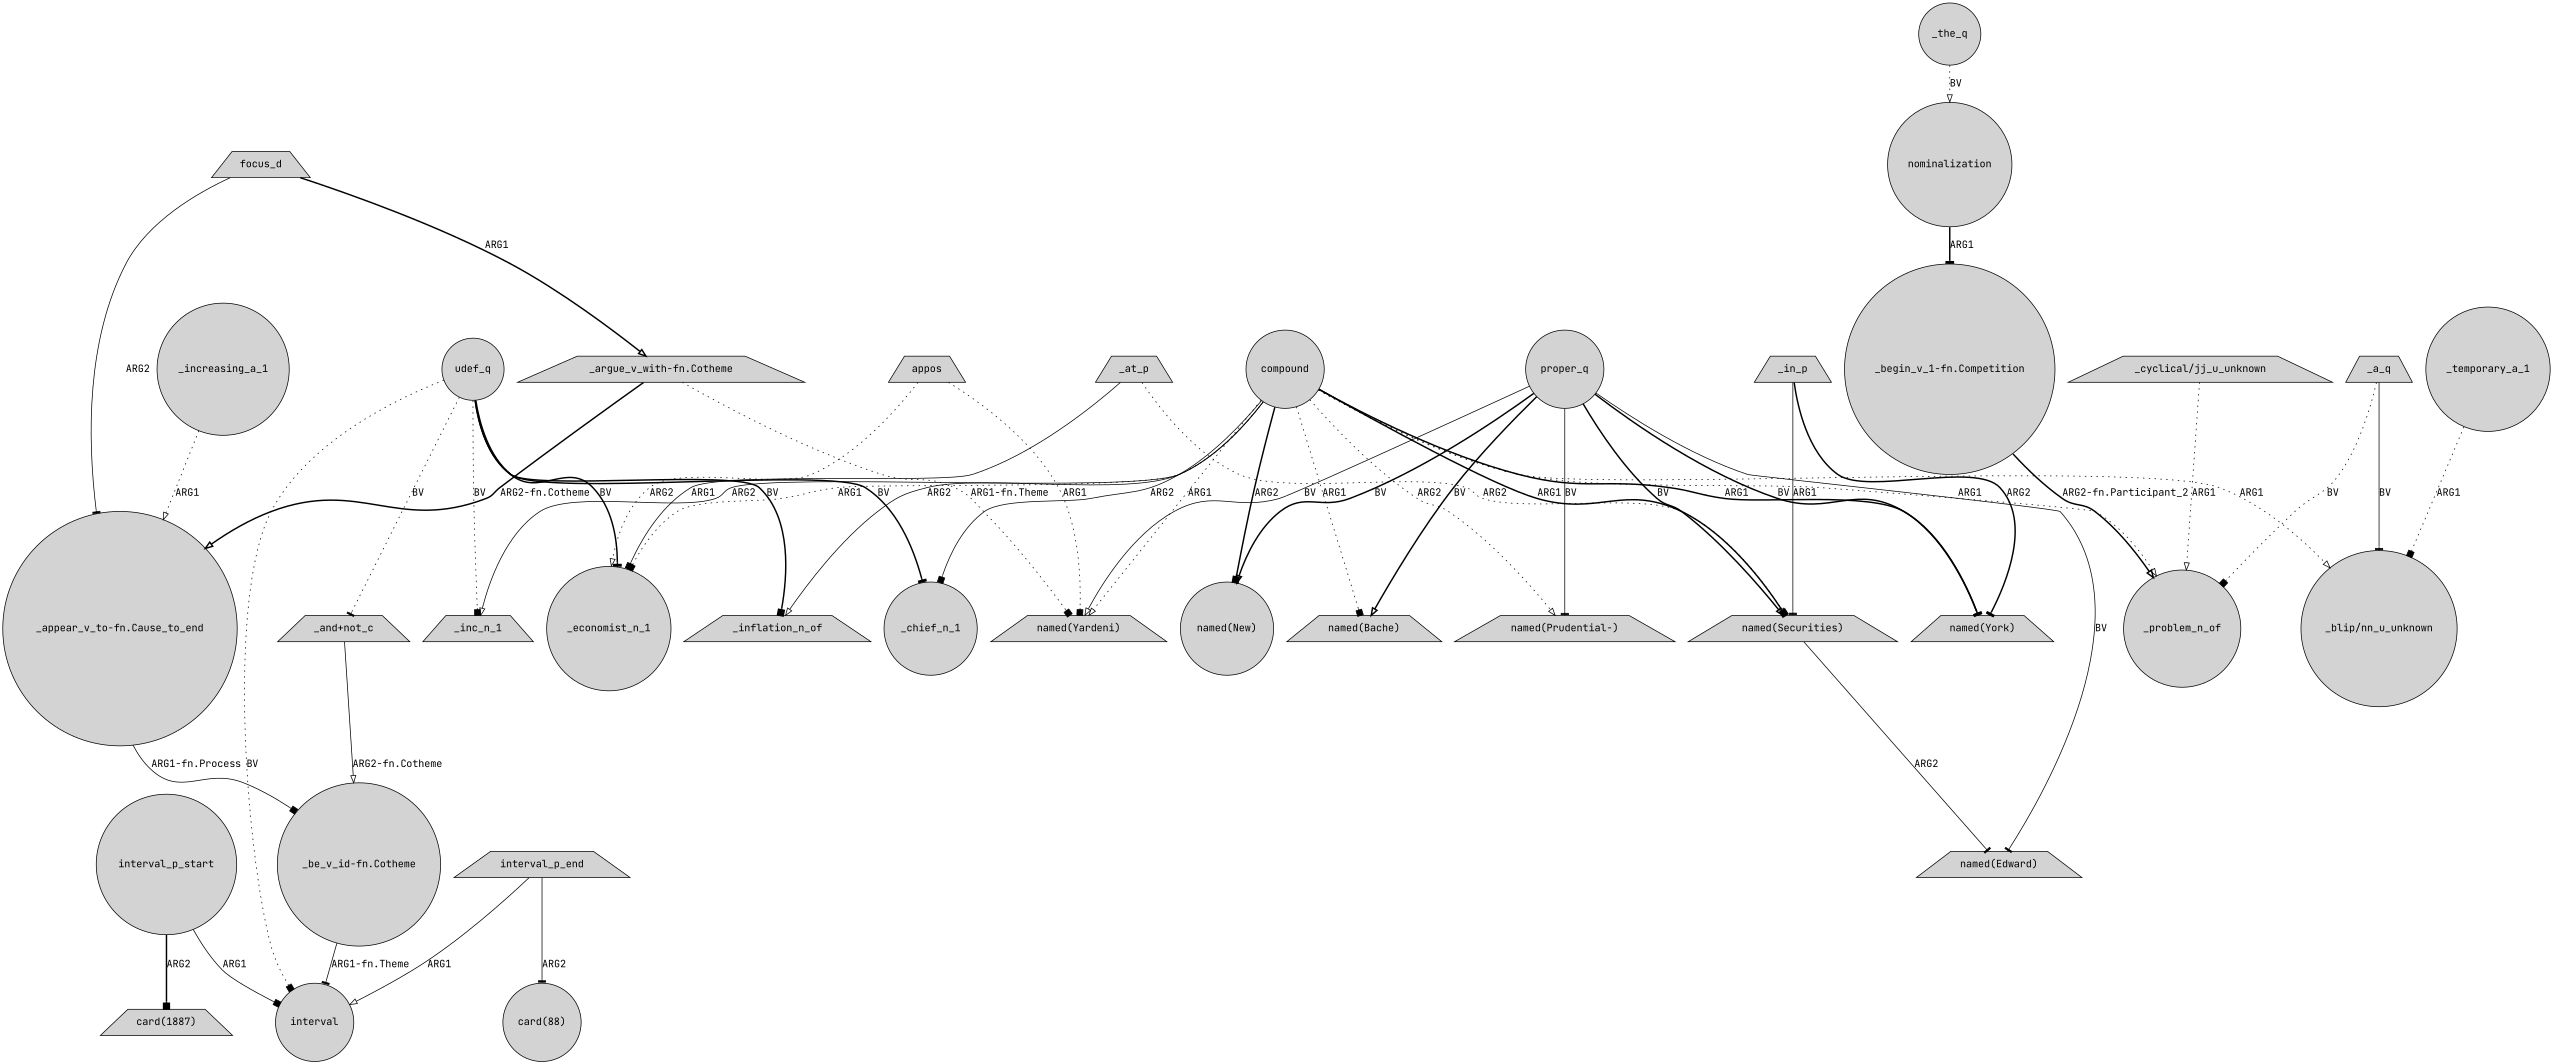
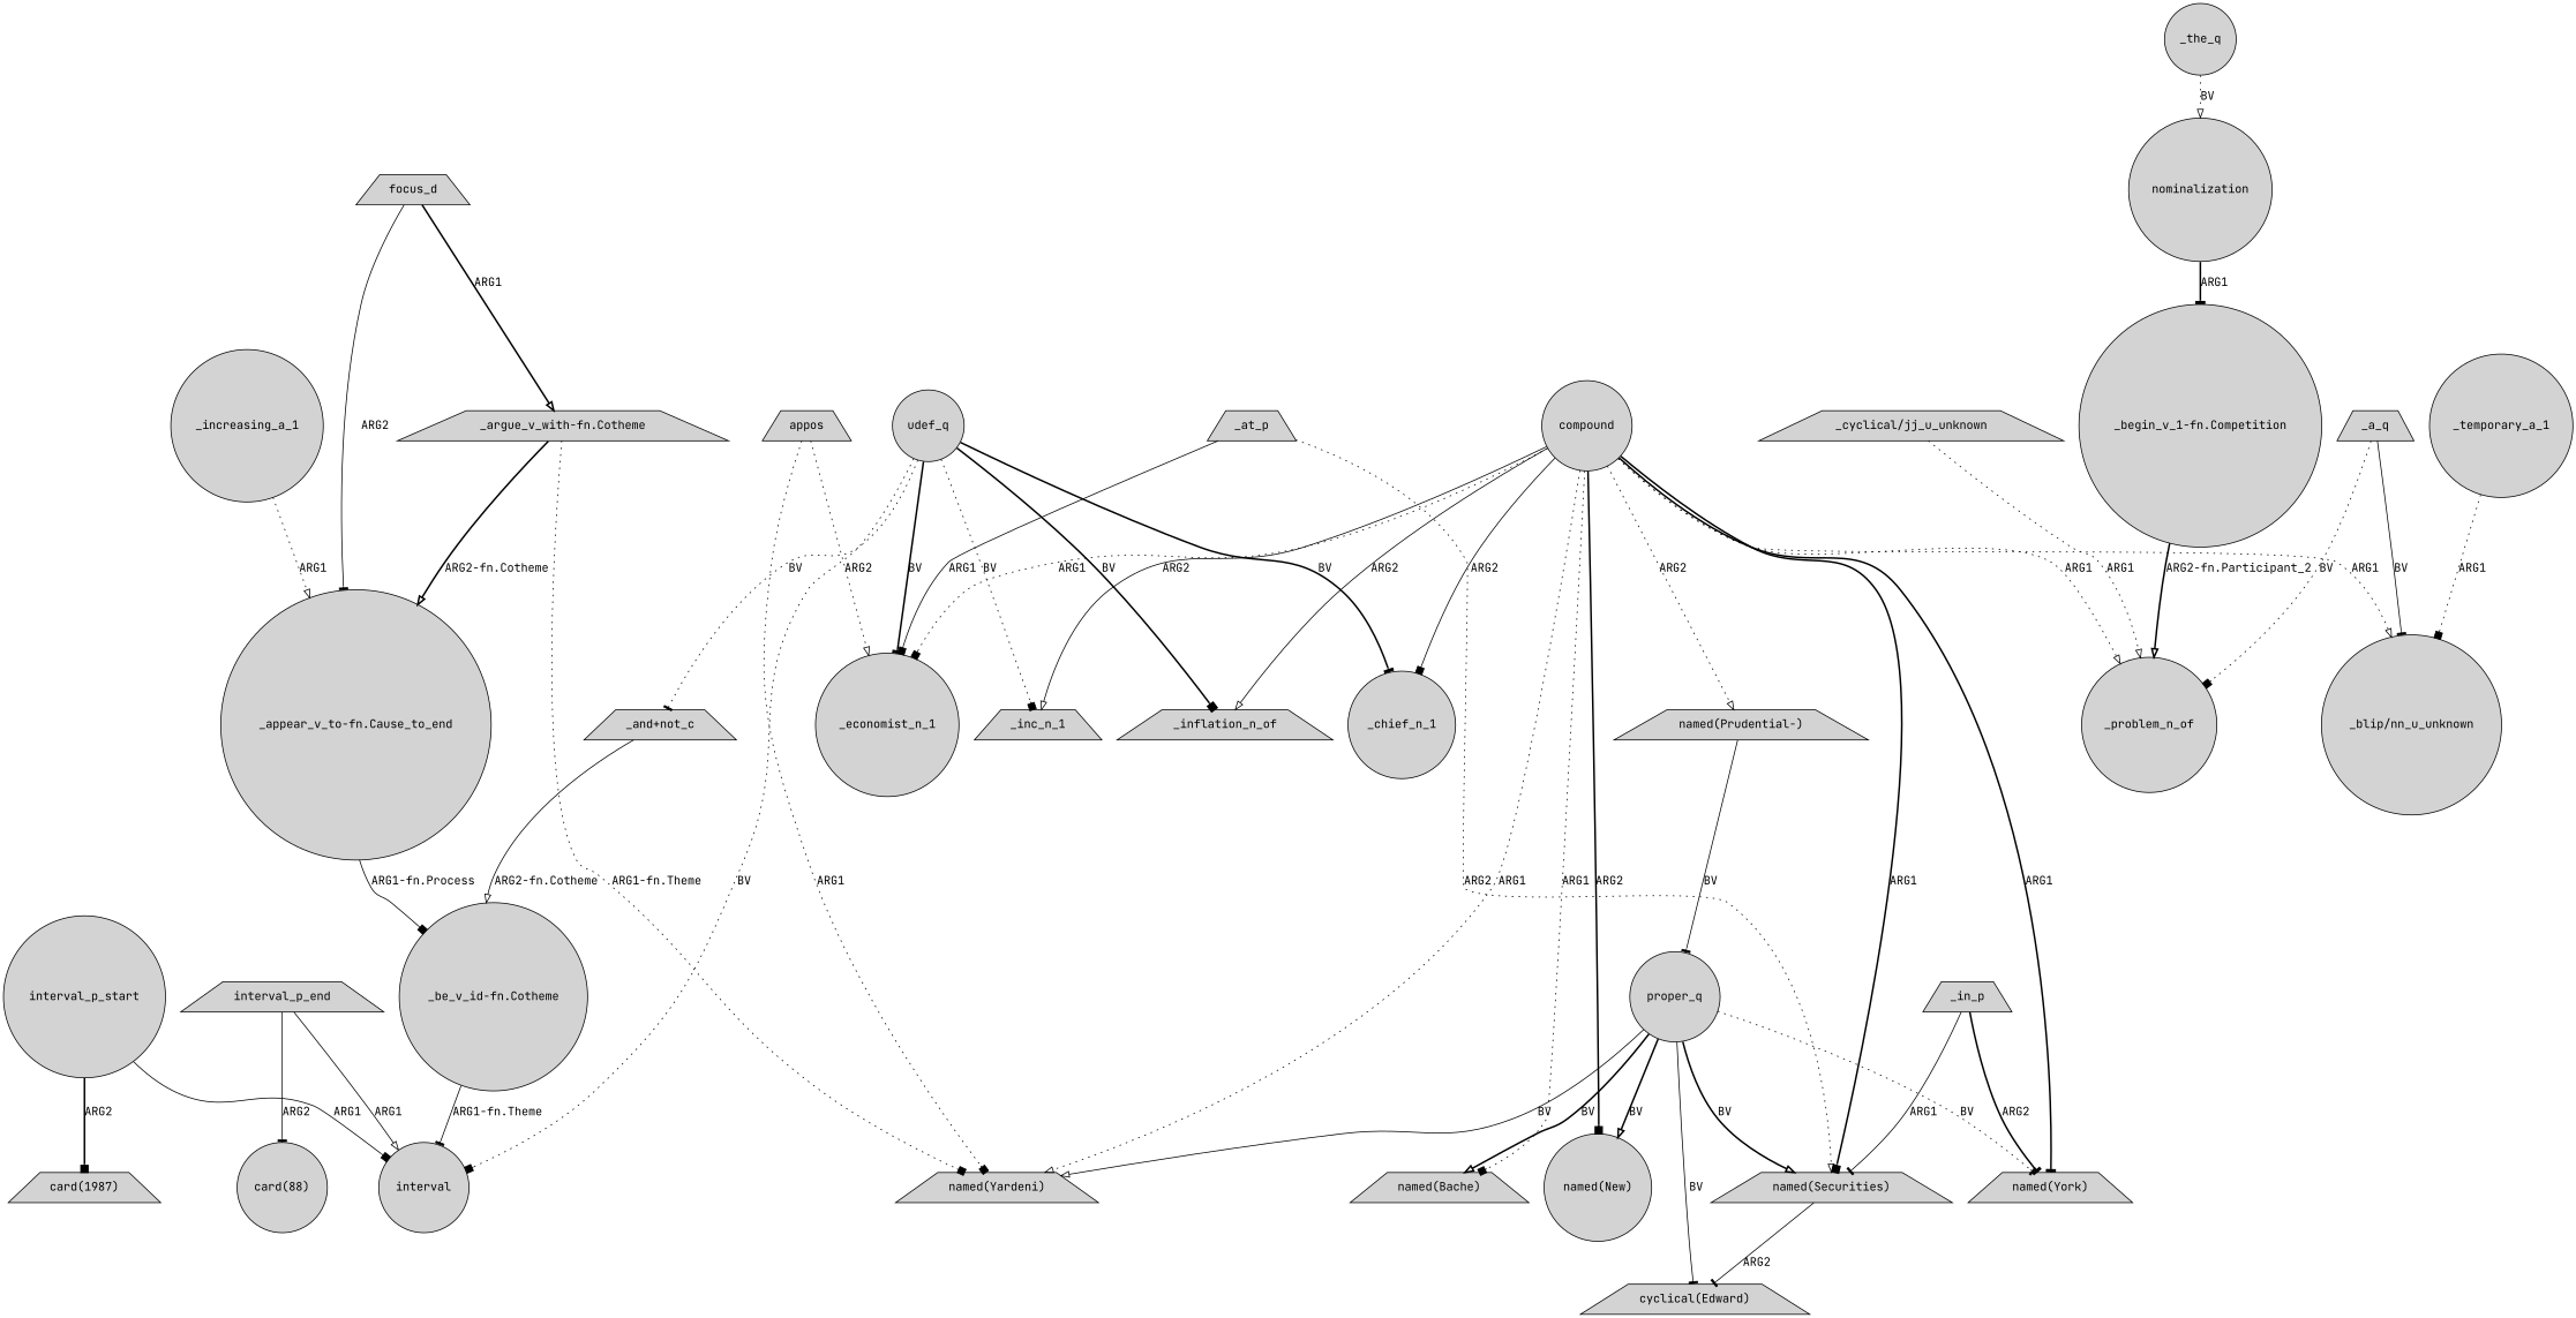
  digraph {
    fontname="JetBrains Mono"
    node [fontname="JetBrains Mono" shape=trapezium style=filled]
    edge [arrowhead=onormal fontname="JetBrains Mono" style=dotted]
    focus_d
    "_argue_v_with-fn.Cotheme"
    "_appear_v_to-fn.Cause_to_end" [shape=circle]
    "named(Yardeni)"
    "_be_v_id-fn.Cotheme" [shape=circle]
    _the_q [shape=circle]
    nominalization [shape=circle]
    "_begin_v_1-fn.Competition" [shape=circle]
    _problem_n_of [shape=circle]
    "_cyclical/jj_u_unknown"
    compound [shape=circle]
    _chief_n_1 [shape=circle]
    "named(Securities)"
    _inflation_n_of
    "named(Bache)"
    "_blip/nn_u_unknown" [shape=circle]
    "named(New)" [shape=circle]
    _economist_n_1 [shape=circle]
    "named(York)"
    _inc_n_1
    "named(Prudential-)"
-   "named(Edward)"
+   "named(Edward)" [label="cyclical(Edward)"]
    "card(88)" [shape=circle]
    proper_q [shape=circle]
    _at_p
    udef_q [shape=circle]
    interval [shape=circle]
    "_and+not_c"
    _temporary_a_1 [shape=circle]
    _a_q
    appos
    interval_p_start [shape=circle]
-   "card(1987)" [label="card(1887)"]
+   "card(1987)"
    _in_p
    _increasing_a_1 [shape=circle]
    interval_p_end
    focus_d -> "_argue_v_with-fn.Cotheme" [label=ARG1 style=bold]
    focus_d -> "_appear_v_to-fn.Cause_to_end" [arrowhead=tee label=ARG2 style=solid]
    "_argue_v_with-fn.Cotheme" -> "_appear_v_to-fn.Cause_to_end" [label="ARG2-fn.Cotheme" style=bold]
    "_argue_v_with-fn.Cotheme" -> "named(Yardeni)" [arrowhead=box label="ARG1-fn.Theme"]
    "_appear_v_to-fn.Cause_to_end" -> "_be_v_id-fn.Cotheme" [arrowhead=box label="ARG1-fn.Process" style=solid]
    "_be_v_id-fn.Cotheme" -> interval [arrowhead=tee label="ARG1-fn.Theme" style=solid]
    _the_q -> nominalization [label=BV]
    nominalization -> "_begin_v_1-fn.Competition" [arrowhead=tee label=ARG1 style=bold]
    "_begin_v_1-fn.Competition" -> _problem_n_of [label="ARG2-fn.Participant_2" style=bold]
    "_cyclical/jj_u_unknown" -> _problem_n_of [label=ARG1]
    compound -> "named(Yardeni)" [label=ARG1]
    compound -> _problem_n_of [label=ARG1]
    compound -> _chief_n_1 [arrowhead=box label=ARG2 style=solid]
    compound -> "named(Securities)" [arrowhead=box label=ARG1 style=bold]
    compound -> _inflation_n_of [label=ARG2 style=solid]
    compound -> "named(Bache)" [arrowhead=box label=ARG1]
    compound -> "_blip/nn_u_unknown" [label=ARG1]
    compound -> "named(New)" [arrowhead=box label=ARG2 style=bold]
    compound -> _economist_n_1 [arrowhead=box label=ARG1]
    compound -> "named(York)" [arrowhead=tee label=ARG1 style=bold]
    compound -> _inc_n_1 [label=ARG2 style=solid]
    compound -> "named(Prudential-)" [label=ARG2]
    "named(Securities)" -> "named(Edward)" [arrowhead=tee label=ARG2 style=solid]
    proper_q -> "named(Yardeni)" [label=BV style=solid]
    proper_q -> "named(Securities)" [label=BV style=bold]
    proper_q -> "named(Bache)" [label=BV style=bold]
    proper_q -> "named(New)" [label=BV style=bold]
-   proper_q -> "named(York)" [arrowhead=tee label=BV style=bold]
-   proper_q -> "named(Prudential-)" [arrowhead=tee label=BV style=solid]
+   proper_q -> "named(York)" [arrowhead=tee label=BV]
+   "named(Prudential-)" -> proper_q [arrowhead=tee label=BV style=solid]
    proper_q -> "named(Edward)" [arrowhead=tee label=BV style=solid]
    _at_p -> "named(Securities)" [label=ARG2]
    _at_p -> _economist_n_1 [arrowhead=box label=ARG1 style=solid]
    udef_q -> _chief_n_1 [arrowhead=tee label=BV style=bold]
    udef_q -> _inflation_n_of [arrowhead=box label=BV style=bold]
    udef_q -> _economist_n_1 [arrowhead=tee label=BV style=bold]
    udef_q -> _inc_n_1 [arrowhead=box label=BV]
    udef_q -> interval [arrowhead=box label=BV]
    udef_q -> "_and+not_c" [arrowhead=tee label=BV]
    "_and+not_c" -> "_be_v_id-fn.Cotheme" [label="ARG2-fn.Cotheme" style=solid]
    _temporary_a_1 -> "_blip/nn_u_unknown" [arrowhead=box label=ARG1]
    _a_q -> _problem_n_of [arrowhead=box label=BV]
    _a_q -> "_blip/nn_u_unknown" [arrowhead=tee label=BV style=solid]
    appos -> "named(Yardeni)" [arrowhead=box label=ARG1]
    appos -> _economist_n_1 [label=ARG2]
    interval_p_start -> interval [arrowhead=box label=ARG1 style=solid]
    interval_p_start -> "card(1987)" [arrowhead=box label=ARG2 style=bold]
    _in_p -> "named(Securities)" [arrowhead=tee label=ARG1 style=solid]
    _in_p -> "named(York)" [arrowhead=tee label=ARG2 style=bold]
    _increasing_a_1 -> "_appear_v_to-fn.Cause_to_end" [label=ARG1]
    interval_p_end -> "card(88)" [arrowhead=tee label=ARG2 style=solid]
    interval_p_end -> interval [label=ARG1 style=solid]
  }
